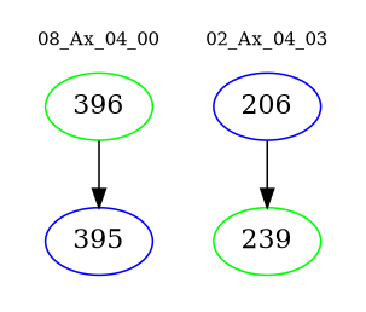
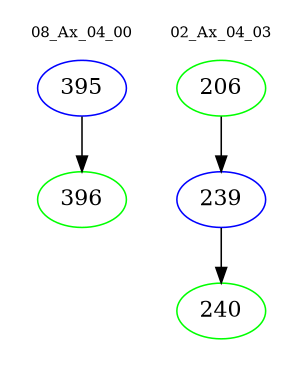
  digraph {
    node [color=green]
    edge [color=black]
    n1 [color=blue label=395]
    n2 [label=396]
-   n3 [label=239]
-   n4 [color=blue label=206]
+   n3 [color=blue label=239]
+   n4 [label=206]
+   n5 [label=240]
    subgraph cluster_1 {
      color=white
      fontsize=10
      label="08_Ax_04_00"
      n1
      n2
    }
    subgraph cluster_2 {
      color=white
      fontsize=10
      label="02_Ax_04_03"
      n3
      n4
+     n5
    }
-   n2 -> n1
+   n1 -> n2
+   n3 -> n5
    n4 -> n3
  }
